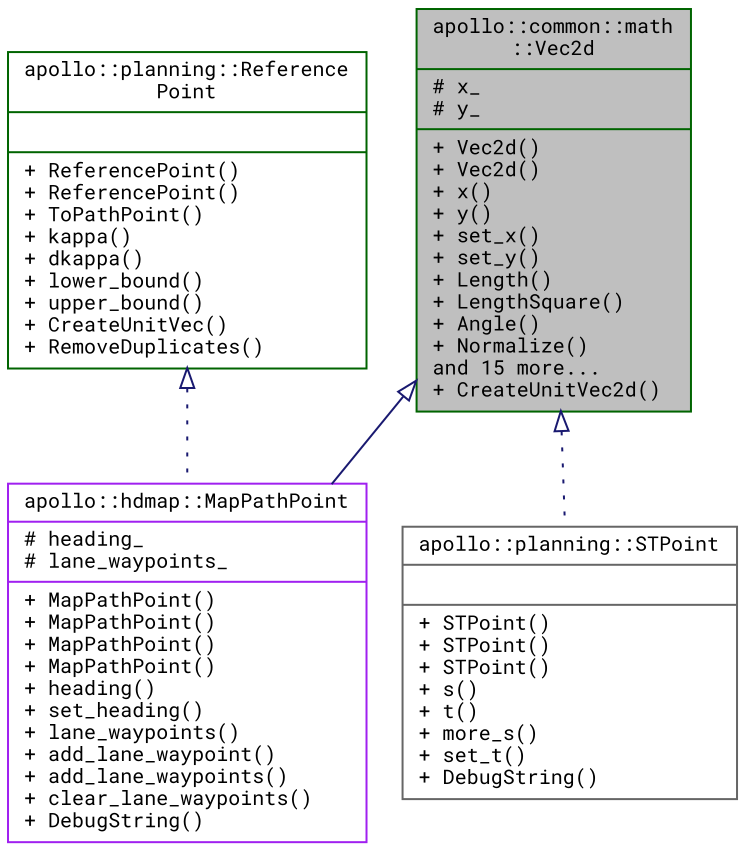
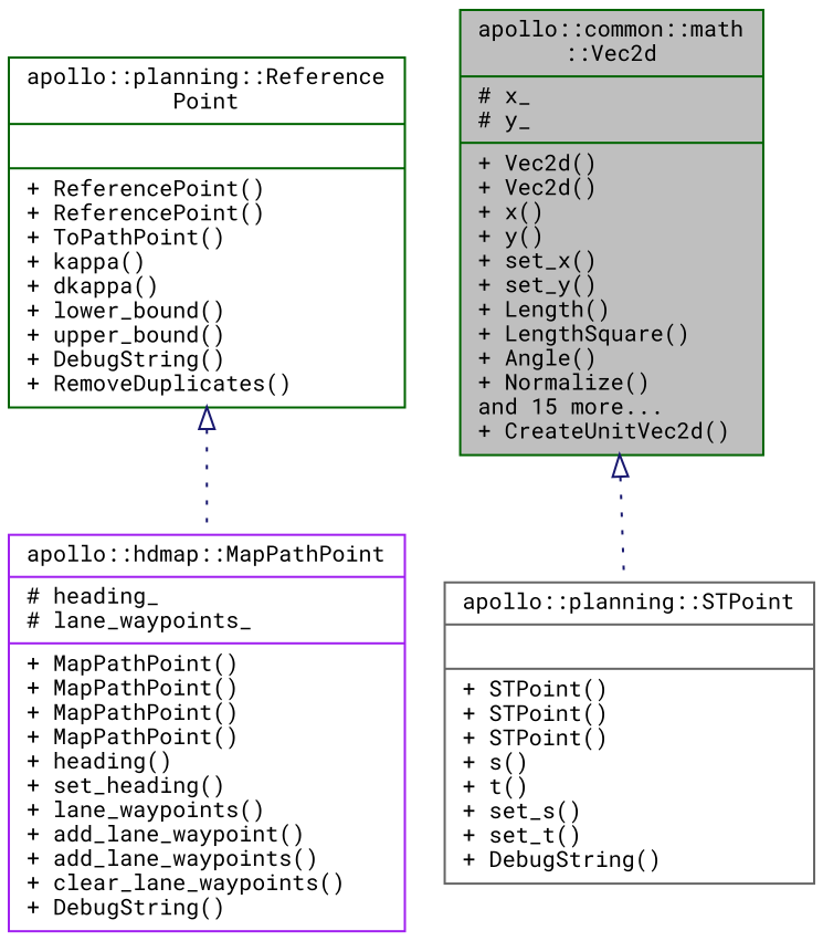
  digraph {
    fontname="Roboto Mono"
    node [color=darkgreen fillcolor=white fontname="Roboto Mono" fontsize=10 shape=record style=filled]
    edge [arrowtail=onormal color=midnightblue dir=back fontname="Roboto Mono" fontsize=10 labelfontname=Helvetica labelfontsize=10 style=dotted]
    n1 [fillcolor=grey75 fontcolor=black height=0.2 label="{apollo::common::math\l::Vec2d\n|# x_\l# y_\l|+ Vec2d()\l+ Vec2d()\l+ x()\l+ y()\l+ set_x()\l+ set_y()\l+ Length()\l+ LengthSquare()\l+ Angle()\l+ Normalize()\land 15 more...\l+ CreateUnitVec2d()\l}" width=0.4]
    n2 [color=purple height=0.2 label="{apollo::hdmap::MapPathPoint\n|# heading_\l# lane_waypoints_\l|+ MapPathPoint()\l+ MapPathPoint()\l+ MapPathPoint()\l+ MapPathPoint()\l+ heading()\l+ set_heading()\l+ lane_waypoints()\l+ add_lane_waypoint()\l+ add_lane_waypoints()\l+ clear_lane_waypoints()\l+ DebugString()\l}" width=0.4]
-   n3 [color=gray40 height=0.2 label="{apollo::planning::STPoint\n||+ STPoint()\l+ STPoint()\l+ STPoint()\l+ s()\l+ t()\l+ more_s()\l+ set_t()\l+ DebugString()\l}" width=0.4]
-   n4 [height=0.2 label="{apollo::planning::Reference\lPoint\n||+ ReferencePoint()\l+ ReferencePoint()\l+ ToPathPoint()\l+ kappa()\l+ dkappa()\l+ lower_bound()\l+ upper_bound()\l+ CreateUnitVec()\l+ RemoveDuplicates()\l}" width=0.4]
-   n1 -> n2 [style=solid]
+   n3 [color=gray40 height=0.2 label="{apollo::planning::STPoint\n||+ STPoint()\l+ STPoint()\l+ STPoint()\l+ s()\l+ t()\l+ set_s()\l+ set_t()\l+ DebugString()\l}" width=0.4]
+   n4 [height=0.2 label="{apollo::planning::Reference\lPoint\n||+ ReferencePoint()\l+ ReferencePoint()\l+ ToPathPoint()\l+ kappa()\l+ dkappa()\l+ lower_bound()\l+ upper_bound()\l+ DebugString()\l+ RemoveDuplicates()\l}" width=0.4]
    n1 -> n3
    n4 -> n2
  }
